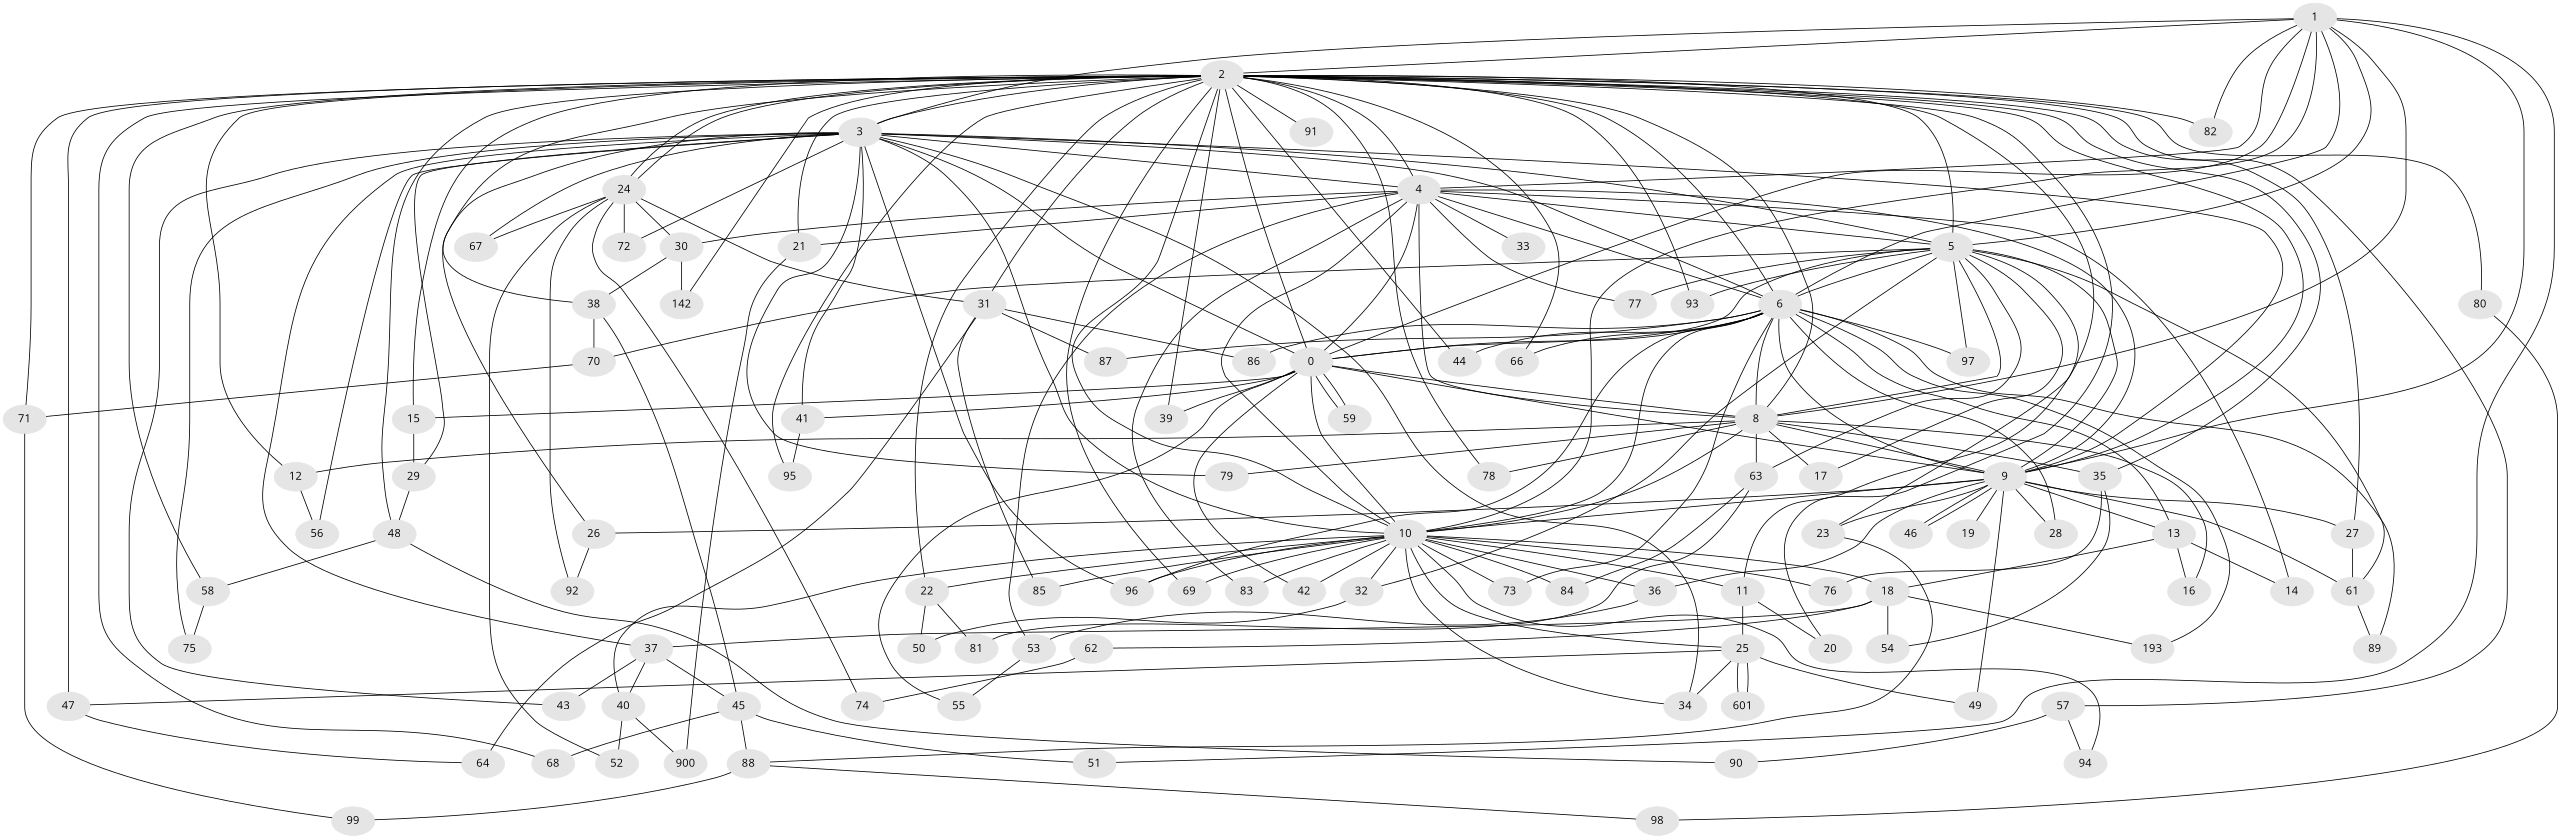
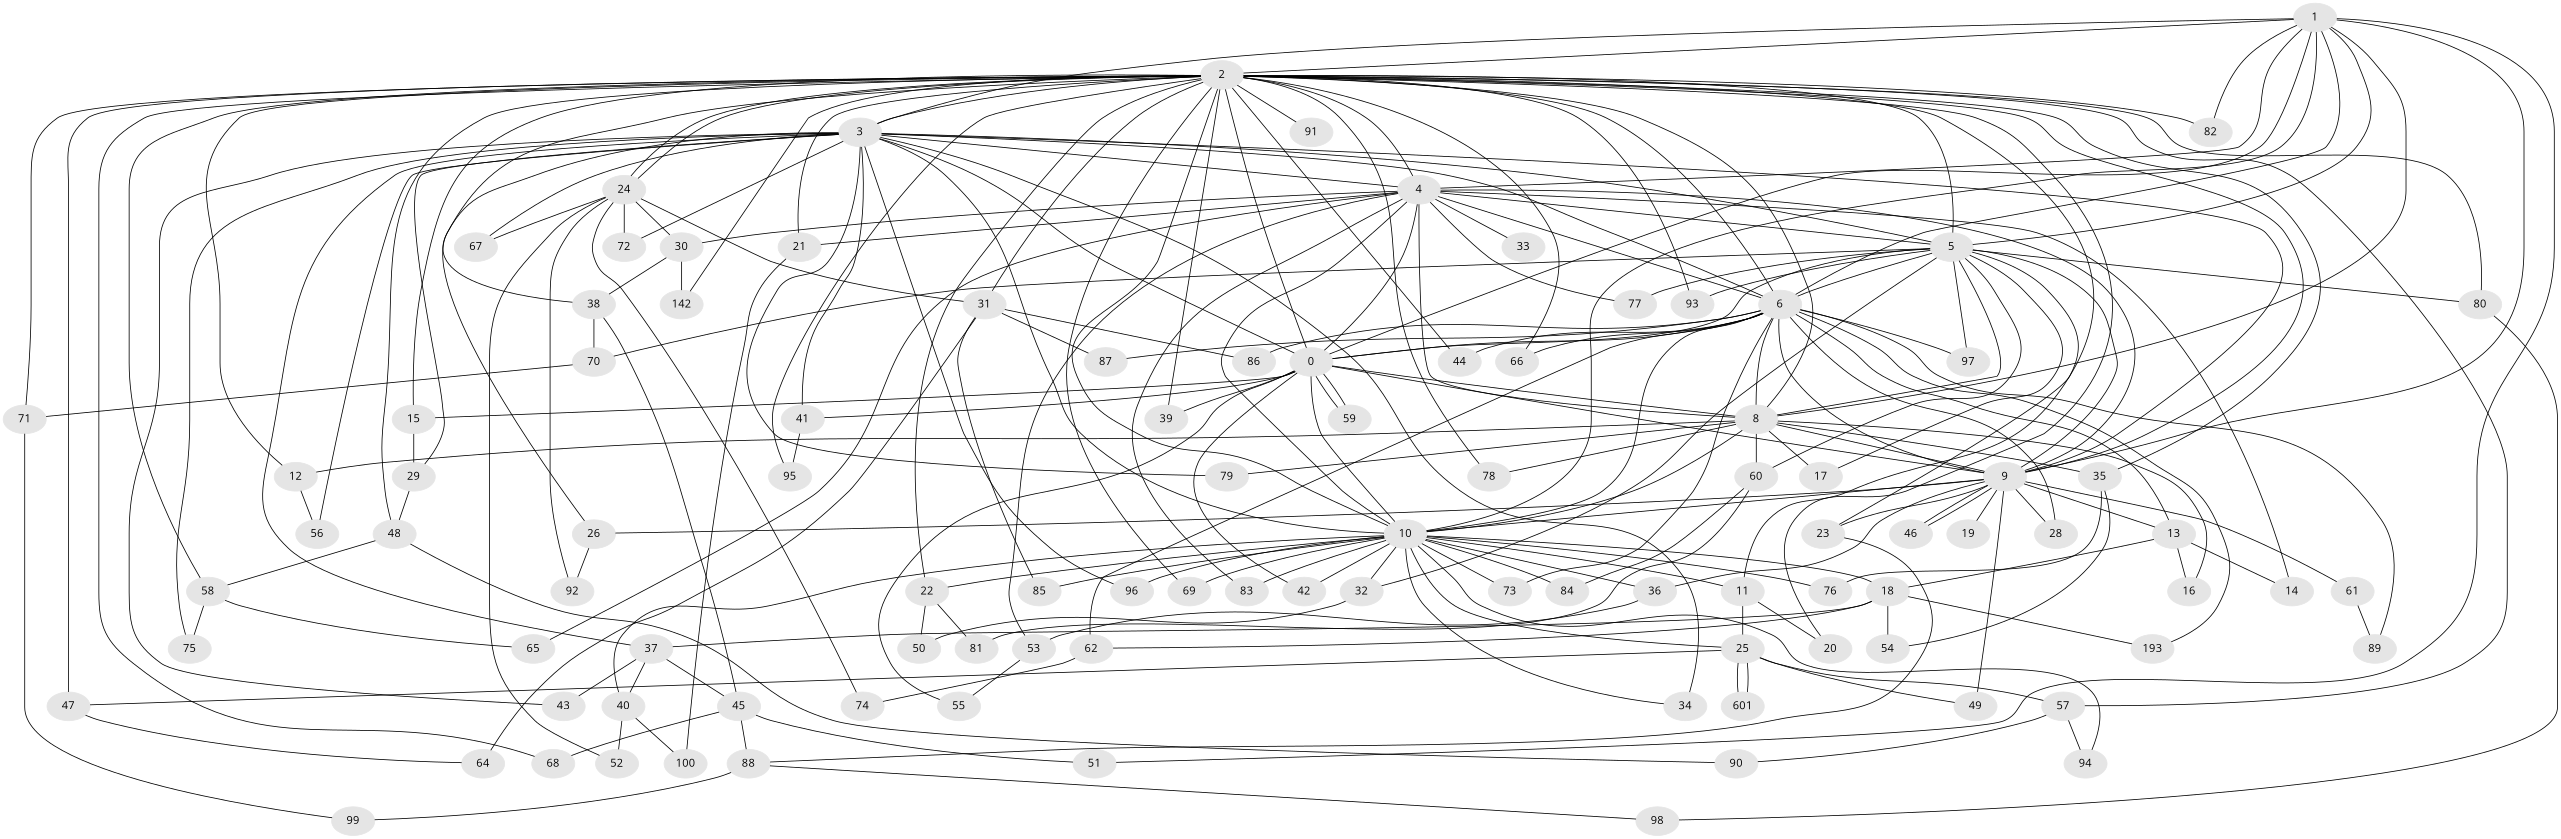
  graph {
    fontname="Open Sans"
    node [color=gray90 fontname="Open Sans" style=filled]
    edge [fontname="Open Sans"]
    1
    2
    3
    4
    5
    6
    n7 [label=0]
    8
    9
    10
    51
    82
    11
    12
    15
    20
    21
    22
    24
-   27
    31
    35
    38
    39
    44
    47
    48
    57
    58
    66
    68
    69
    71
    78
    80
    91
    93
    95
    n39 [label=142]
    26
    29
    34
    37
    41
    43
    56
    67
    72
    75
    79
    96
    33
    14
    30
    53
+   65
    77
    83
    17
    23
    32
-   60 [label=63]
+   60
    70
    97
    13
    28
    62
    73
    86
    87
    89
    n72 [label=193]
    42
    55
    59
    16
    19
    36
    46
    49
    61
    18
    25
    40
    76
    84
    85
    94
-   100 [label=900]
+   100
    50
    81
    52
    74
    92
    64
    54
    45
    90
    99
    98
    88
    n102 [label=601]
    1 -- 2
    1 -- 3
    1 -- 4
    1 -- 5
    1 -- 6
    1 -- n7
    1 -- 8
    1 -- 9
    1 -- 10
    1 -- 51
    1 -- 82
    2 -- 3
    2 -- 4
    2 -- 5
    2 -- 6
    2 -- n7
    2 -- 8
    2 -- 9
    2 -- 10
    2 -- 82
    2 -- 11
    2 -- 12
    2 -- 15
    2 -- 20
    2 -- 21
    2 -- 22
    2 -- 24
    2 -- 24
-   2 -- 27
    2 -- 31
    2 -- 35
    2 -- 38
    2 -- 39
    2 -- 44
    2 -- 47
    2 -- 48
    2 -- 57
    2 -- 58
    2 -- 66
    2 -- 68
    2 -- 69
    2 -- 71
    2 -- 78
    2 -- 80
    2 -- 91
    2 -- 93
    2 -- 95
    2 -- n39
    3 -- 4
    3 -- 5
    3 -- 6
    3 -- n7
    3 -- 9
    3 -- 10
    3 -- 26
    3 -- 29
    3 -- 34
    3 -- 37
    3 -- 41
    3 -- 43
    3 -- 56
    3 -- 67
    3 -- 72
    3 -- 75
    3 -- 79
    3 -- 96
    4 -- 5
    4 -- 6
    4 -- n7
    4 -- 8
    4 -- 9
    4 -- 10
    4 -- 21
    4 -- 33
    4 -- 14
    4 -- 30
    4 -- 53
+   4 -- 65
    4 -- 77
    4 -- 83
    5 -- 6
    5 -- n7
    5 -- 8
    5 -- 9
-   5 -- 61
+   5 -- 80
    5 -- 93
    5 -- 77
    5 -- 17
    5 -- 23
    5 -- 32
    5 -- 60
    5 -- 70
    5 -- 97
    6 -- n7
    6 -- 8
    6 -- 9
    6 -- 10
    6 -- 44
    6 -- 66
    6 -- 97
    6 -- 13
    6 -- 28
-   6 -- 96
+   6 -- 62
    6 -- 73
    6 -- 86
    6 -- 87
    6 -- 89
    6 -- n72
    n7 -- 8
    n7 -- 9
    n7 -- 10
    n7 -- 15
    n7 -- 39
    n7 -- 41
    n7 -- 42
    n7 -- 55
    n7 -- 59
    n7 -- 59
    8 -- 9
    8 -- 10
    8 -- 12
    8 -- 35
    8 -- 78
    8 -- 79
    8 -- 17
    8 -- 60
    8 -- 16
    9 -- 10
-   9 -- 27
    9 -- 26
    9 -- 23
    9 -- 13
    9 -- 28
    9 -- 19
    9 -- 36
    9 -- 46
    9 -- 46
    9 -- 49
    9 -- 61
    10 -- 11
    10 -- 22
    10 -- 69
    10 -- 34
    10 -- 96
    10 -- 83
    10 -- 32
    10 -- 73
    10 -- 42
    10 -- 36
    10 -- 18
    10 -- 25
    10 -- 40
    10 -- 76
    10 -- 84
    10 -- 85
    10 -- 94
    11 -- 20
    11 -- 25
    12 -- 56
    15 -- 29
    21 -- 100
    22 -- 50
    22 -- 81
    24 -- 31
    24 -- 67
    24 -- 72
    24 -- 30
    24 -- 52
    24 -- 74
    24 -- 92
-   27 -- 61
    31 -- 86
    31 -- 87
    31 -- 85
    31 -- 64
    35 -- 76
    35 -- 54
    38 -- 70
    38 -- 45
    47 -- 64
    48 -- 58
    48 -- 90
    57 -- 94
    57 -- 90
    58 -- 75
+   58 -- 65
    71 -- 99
    80 -- 98
    26 -- 92
    29 -- 48
    37 -- 43
    37 -- 40
    37 -- 45
    41 -- 95
    30 -- 38
    30 -- n39
    53 -- 55
    23 -- 88
    32 -- 50
    60 -- 84
    60 -- 81
    70 -- 71
    13 -- 14
    13 -- 16
    13 -- 18
    62 -- 74
    36 -- 53
    61 -- 89
    18 -- 37
    18 -- 62
    18 -- n72
    18 -- 54
    25 -- 47
-   25 -- 34
+   25 -- 57
    25 -- 49
    25 -- n102
    25 -- n102
    40 -- 100
    40 -- 52
    45 -- 51
    45 -- 68
    45 -- 88
    88 -- 99
    88 -- 98
  }
